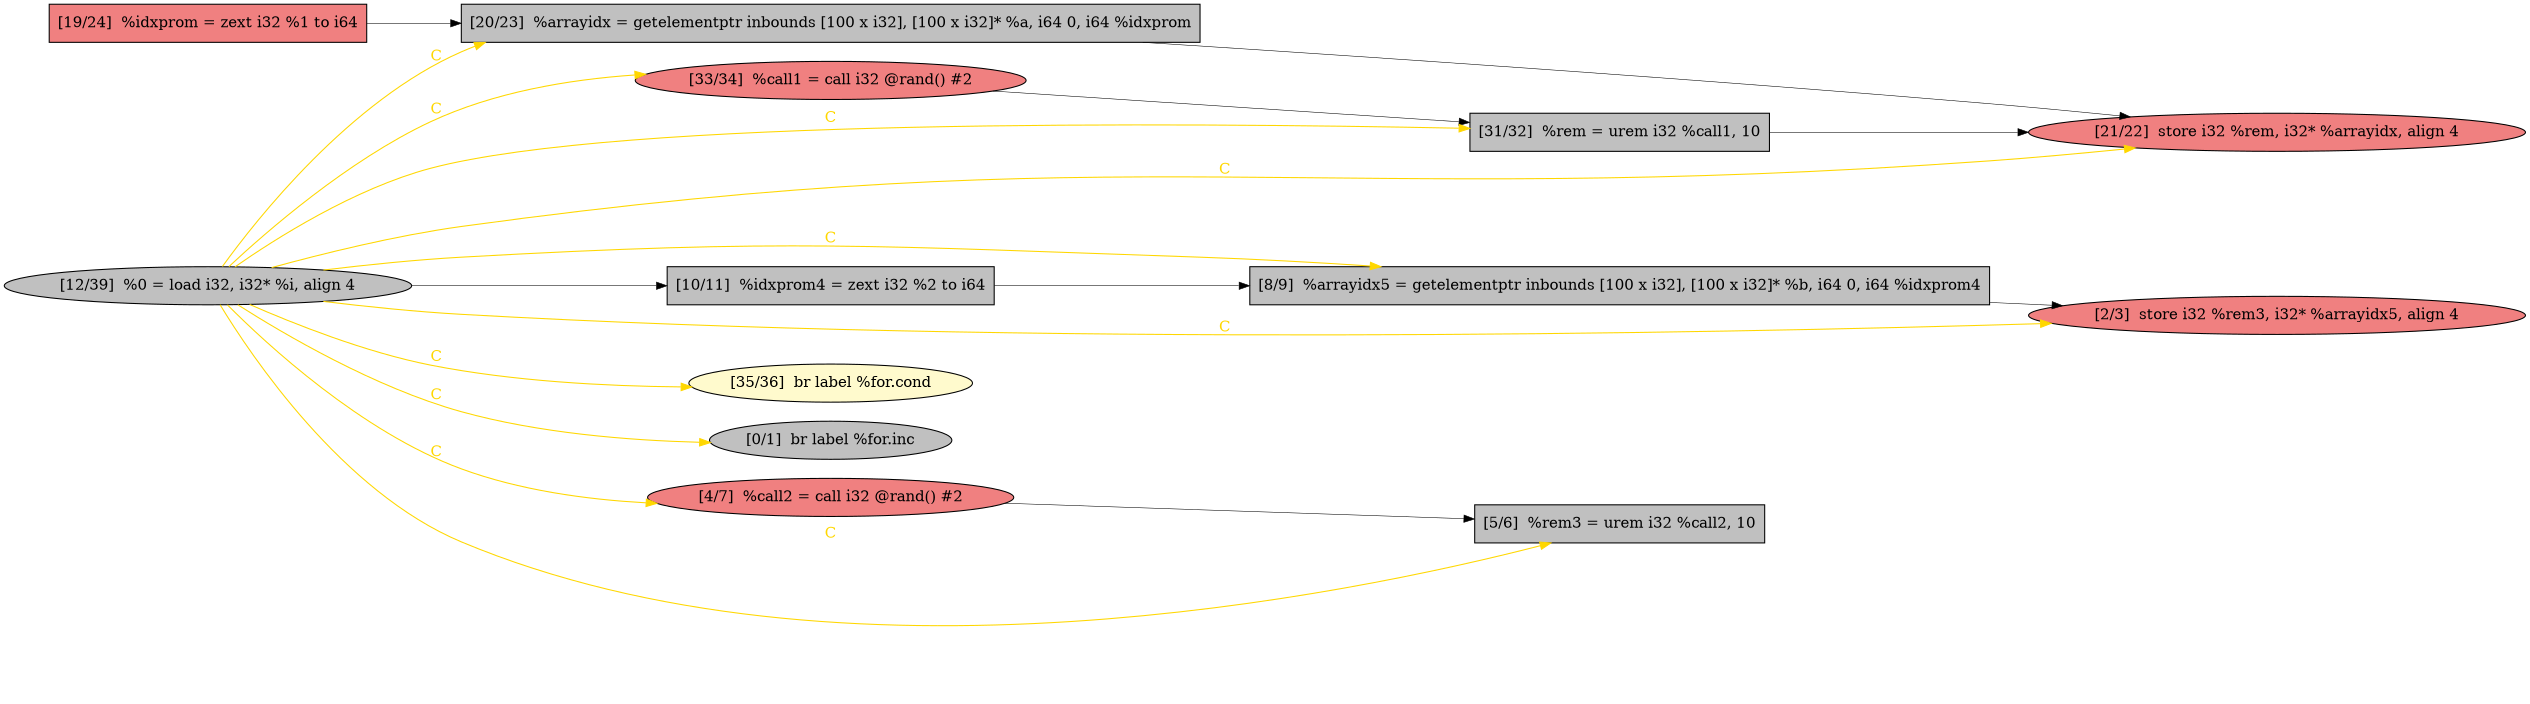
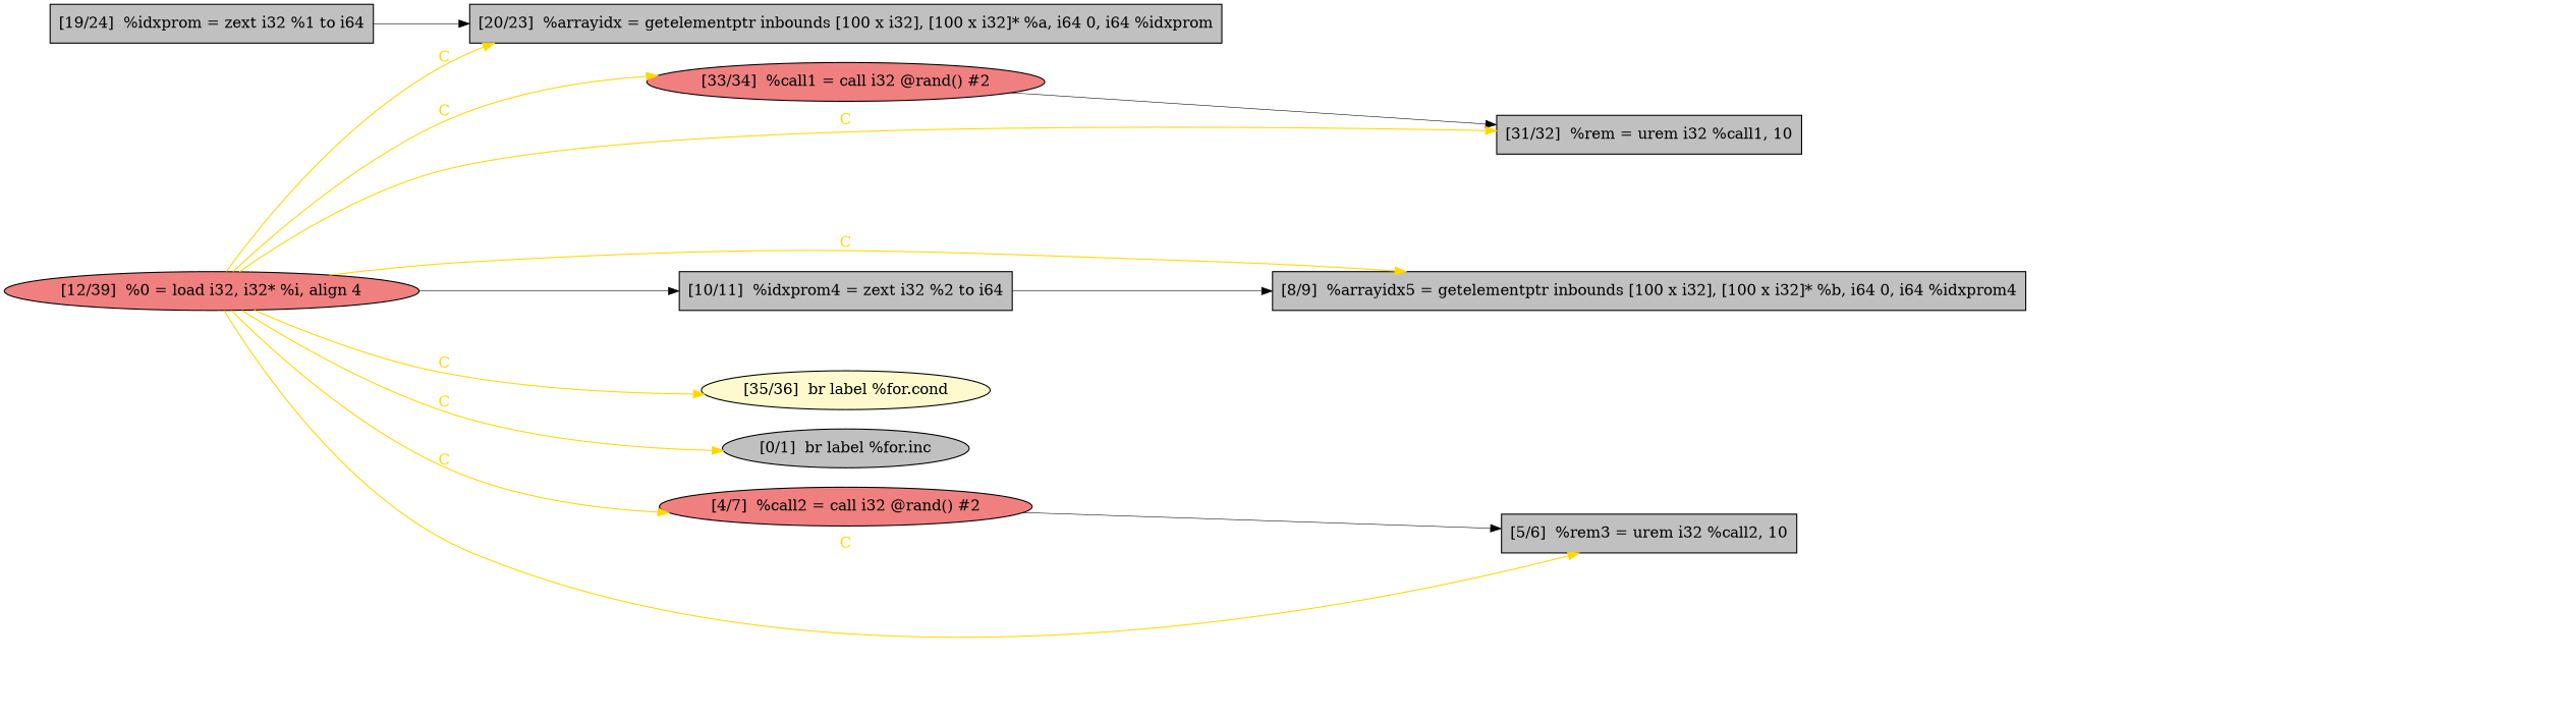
  digraph {
    rankdir=LR
    node [fillcolor=grey shape=ellipse style=filled]
    edge [color=gold fontcolor=gold penwidth=1.0 style=solid]
-   n1 [fillcolor=lightcoral label="[21/22]  store i32 %rem, i32* %arrayidx, align 4"]
    n2 [label="[8/9]  %arrayidx5 = getelementptr inbounds [100 x i32], [100 x i32]* %b, i64 0, i64 %idxprom4" shape=rectangle]
-   n3 [fillcolor=lightcoral label="[2/3]  store i32 %rem3, i32* %arrayidx5, align 4"]
    n4 [fillcolor=lemonchiffon label="[35/36]  br label %for.cond"]
-   n5 [fillcolor=lightcoral label="[19/24]  %idxprom = zext i32 %1 to i64" shape=rectangle]
+   n5 [label="[19/24]  %idxprom = zext i32 %1 to i64" shape=rectangle]
    n6 [label="[20/23]  %arrayidx = getelementptr inbounds [100 x i32], [100 x i32]* %a, i64 0, i64 %idxprom" shape=rectangle]
    n7 [label="[0/1]  br label %for.inc"]
    n8 [fillcolor=lightcoral label="[33/34]  %call1 = call i32 @rand() #2"]
    n9 [label="[31/32]  %rem = urem i32 %call1, 10" shape=rectangle]
    n10 [fillcolor=lightcoral label="[4/7]  %call2 = call i32 @rand() #2"]
    n11 [label="[5/6]  %rem3 = urem i32 %call2, 10" shape=rectangle]
-   n12 [label="[12/39]  %0 = load i32, i32* %i, align 4"]
+   n12 [fillcolor=lightcoral label="[12/39]  %0 = load i32, i32* %i, align 4"]
    n13 [label="[10/11]  %idxprom4 = zext i32 %2 to i64" shape=rectangle]
-   n2 -> n3 [color=black fontcolor=black penwidth=0.5]
    n5 -> n6 [color=black fontcolor=black penwidth=0.5]
-   n6 -> n1 [color=black fontcolor=black penwidth=0.5]
    n8 -> n9 [color=black fontcolor=black penwidth=0.5]
-   n9 -> n1 [color=black fontcolor=black penwidth=0.5]
    n10 -> n11 [color=black fontcolor=black penwidth=0.5]
-   n12 -> n1 [label=C]
    n12 -> n2 [label=C]
-   n12 -> n3 [label=C]
    n12 -> n4 [label=C]
    n12 -> n6 [label=C]
    n12 -> n7 [label=C]
    n12 -> n8 [label=C]
    n12 -> n9 [label=C]
    n12 -> n10 [label=C]
    n12 -> n11 [label=C]
    n12 -> n13 [color=black fontcolor=black penwidth=0.5]
    n13 -> n2 [color=black fontcolor=black penwidth=0.5]
  }
